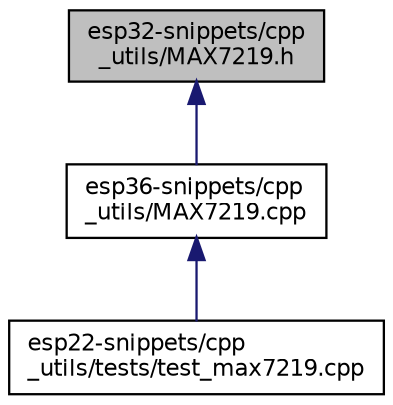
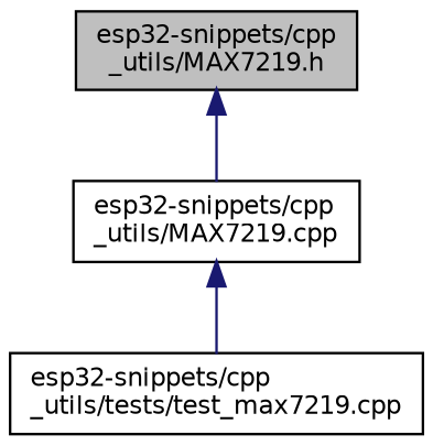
  digraph {
    node [color=black fillcolor=white fontname=Helvetica fontsize=10 shape=record style=filled]
    edge [color=midnightblue dir=back fontname=Helvetica fontsize=10 labelfontname=Helvetica labelfontsize=10 style=solid]
    n1 [fillcolor=grey75 fontcolor=black height=0.2 label="esp32-snippets/cpp\l_utils/MAX7219.h" width=0.4]
-   n2 [height=0.2 label="esp36-snippets/cpp\l_utils/MAX7219.cpp" width=0.4]
-   n3 [height=0.2 label="esp22-snippets/cpp\l_utils/tests/test_max7219.cpp" width=0.4]
+   n2 [height=0.2 label="esp32-snippets/cpp\l_utils/MAX7219.cpp" width=0.4]
+   n3 [height=0.2 label="esp32-snippets/cpp\l_utils/tests/test_max7219.cpp" width=0.4]
    n1 -> n2
    n2 -> n3
  }
